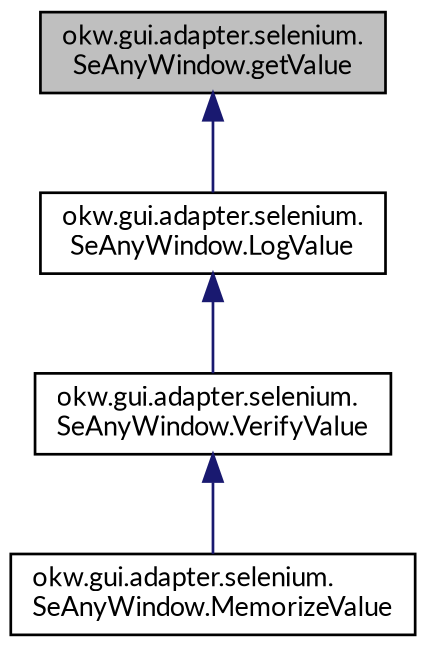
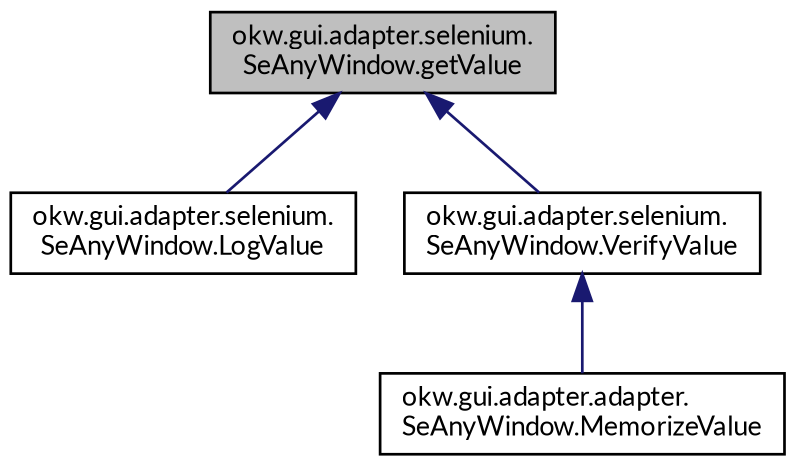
  digraph {
    fontname=Lato
    rankdir=TB
    node [color=black fillcolor=white fontname=Lato fontsize=10 shape=record style=filled]
    edge [color=midnightblue dir=back fontname=Lato fontsize=10 labelfontname=Helvetica labelfontsize=10 style=solid]
    n1 [fillcolor=grey75 fontcolor=black height=0.2 label="okw.gui.adapter.selenium.\lSeAnyWindow.getValue" width=0.4]
    n2 [height=0.2 label="okw.gui.adapter.selenium.\lSeAnyWindow.LogValue" width=0.4]
    n3 [height=0.2 label="okw.gui.adapter.selenium.\lSeAnyWindow.VerifyValue" width=0.4]
-   n4 [height=0.2 label="okw.gui.adapter.selenium.\lSeAnyWindow.MemorizeValue" width=0.4]
+   n4 [height=0.2 label="okw.gui.adapter.adapter.\lSeAnyWindow.MemorizeValue" width=0.4]
    n1 -> n2
-   n2 -> n3
+   n1 -> n3
    n3 -> n4
  }
